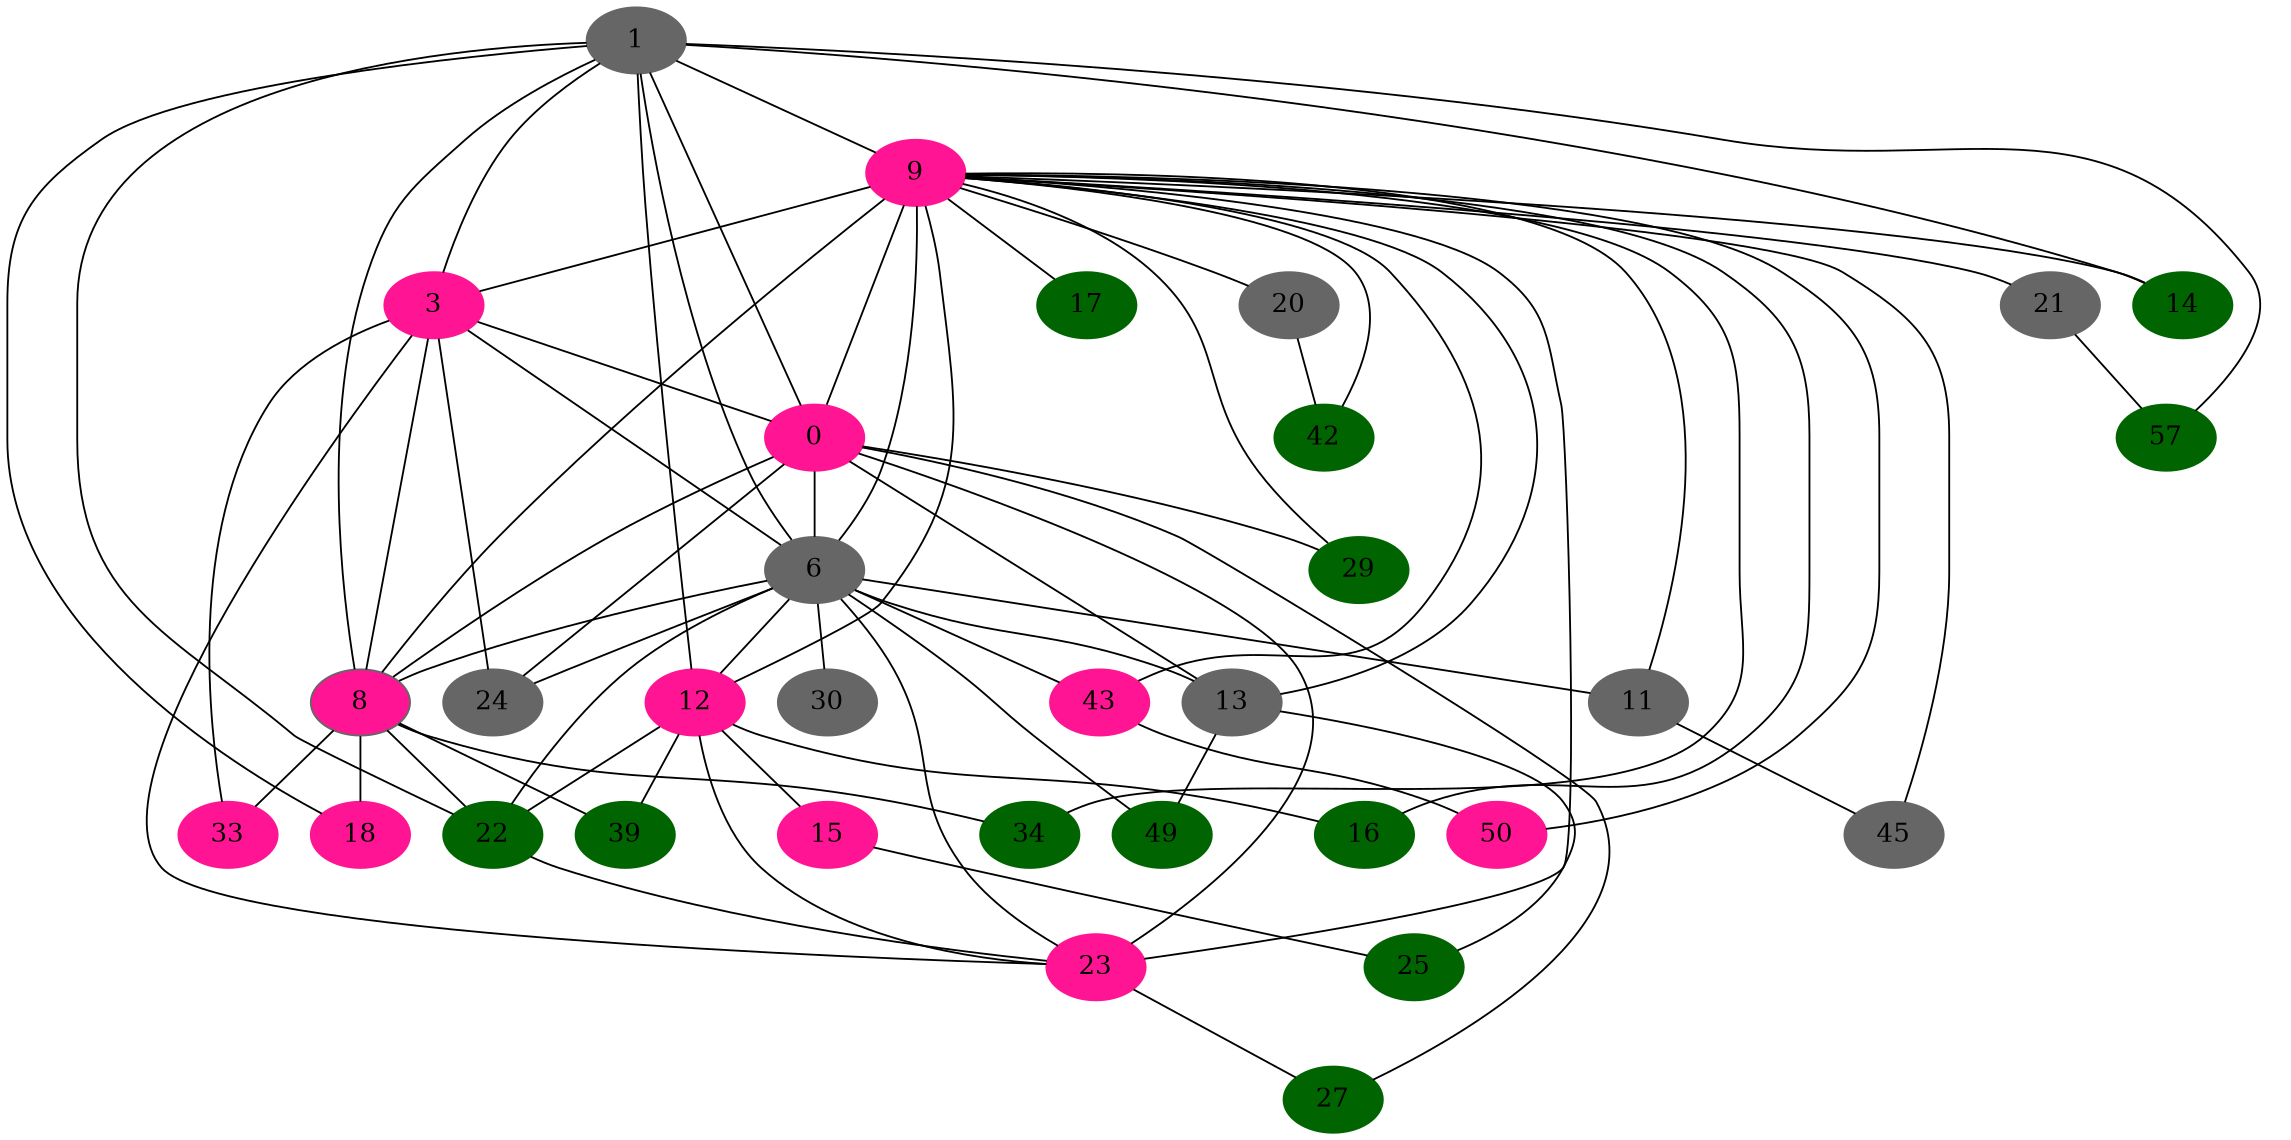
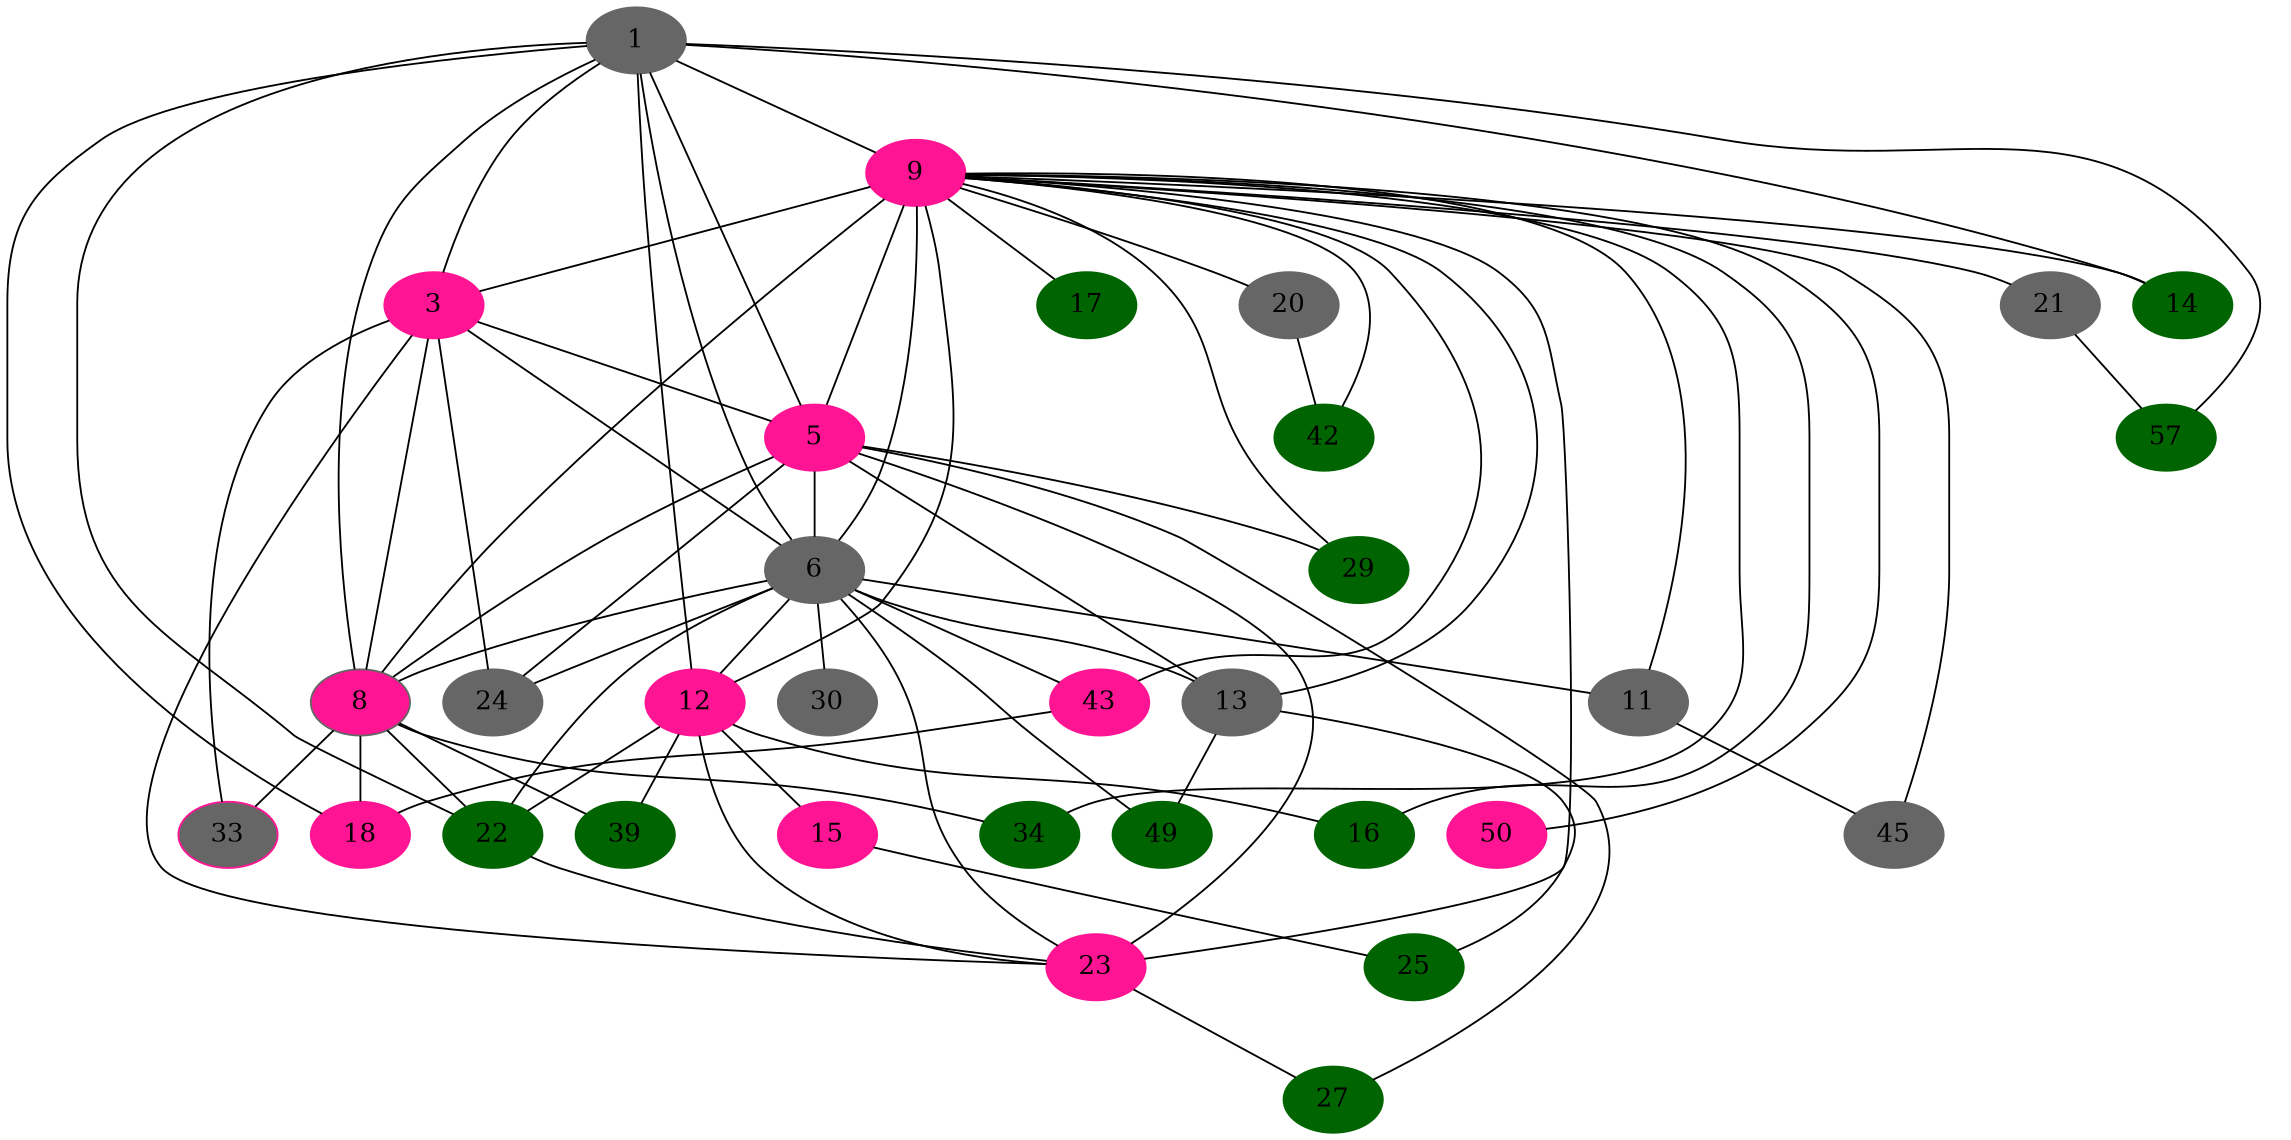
  graph {
    node [color=darkgreen style=filled]
    1 [color=gray40 super="+36"]
    n2 [color=deeppink label=9 super="+4+55+35"]
    3 [color=deeppink]
-   5 [color=deeppink super="+7+60+62+26+9" label=0]
+   5 [color=deeppink super="+7+60+62+26+9"]
    6 [color=gray40 super="+64+19+28+10+63"]
    8 [color=gray40 fillcolor=deeppink super="+37"]
    12 [color=deeppink super="+31"]
    14
    18 [color=deeppink]
    22 [super="+41"]
    57
    11 [color=gray40]
    13 [color=gray40 super="+32"]
    16
    17
    20 [color=gray40]
    21 [color=gray40]
    23 [color=deeppink super="+46"]
    29
    34
    42
    43 [color=deeppink]
    45 [color=gray40]
    50 [color=deeppink]
    24 [color=gray40 super="+52"]
-   33 [color=deeppink]
+   33 [color=deeppink fillcolor=gray40]
    27
    30 [color=gray40]
    49
    39
    15 [color=deeppink]
    25
    1 -- n2 [weight=2]
    1 -- 3
    1 -- 5 [weight=4]
    1 -- 6 [weight=3]
    1 -- 8 [weight=2]
    1 -- 12 [weight=2]
    1 -- 14
    1 -- 18
    1 -- 22
    1 -- 57
    n2 -- 3 [weight=2]
    n2 -- 5 [weight=8]
    n2 -- 6 [weight=5]
    n2 -- 8 [weight=2]
    n2 -- 12 [weight=2]
    n2 -- 14
    n2 -- 11
    n2 -- 13
    n2 -- 16
    n2 -- 17 [weight=2]
    n2 -- 20 [weight=2]
    n2 -- 21
    n2 -- 23
    n2 -- 29
    n2 -- 34
    n2 -- 42
    n2 -- 43
    n2 -- 45
    n2 -- 50
    3 -- 5 [weight=4]
    3 -- 6 [weight=2]
    3 -- 8
    3 -- 23
    3 -- 24
    3 -- 33
    5 -- 6 [weight=8]
    5 -- 8 [weight=4]
    5 -- 13
    5 -- 23 [weight=2]
    5 -- 29
    5 -- 24 [weight=2]
    5 -- 27
    6 -- 8 [weight=3]
    6 -- 12 [weight=2]
    6 -- 22
    6 -- 11
    6 -- 13
    6 -- 23
    6 -- 43
    6 -- 24
    6 -- 30
    6 -- 49
    8 -- 18
    8 -- 22
    8 -- 34
    8 -- 33
    8 -- 39
    12 -- 22
    12 -- 16
    12 -- 23
    12 -- 39
    12 -- 15
    22 -- 23
    11 -- 45
    13 -- 49
    13 -- 25
    20 -- 42
    21 -- 57
    23 -- 27
-   43 -- 50
+   43 -- 18
    15 -- 25
  }
